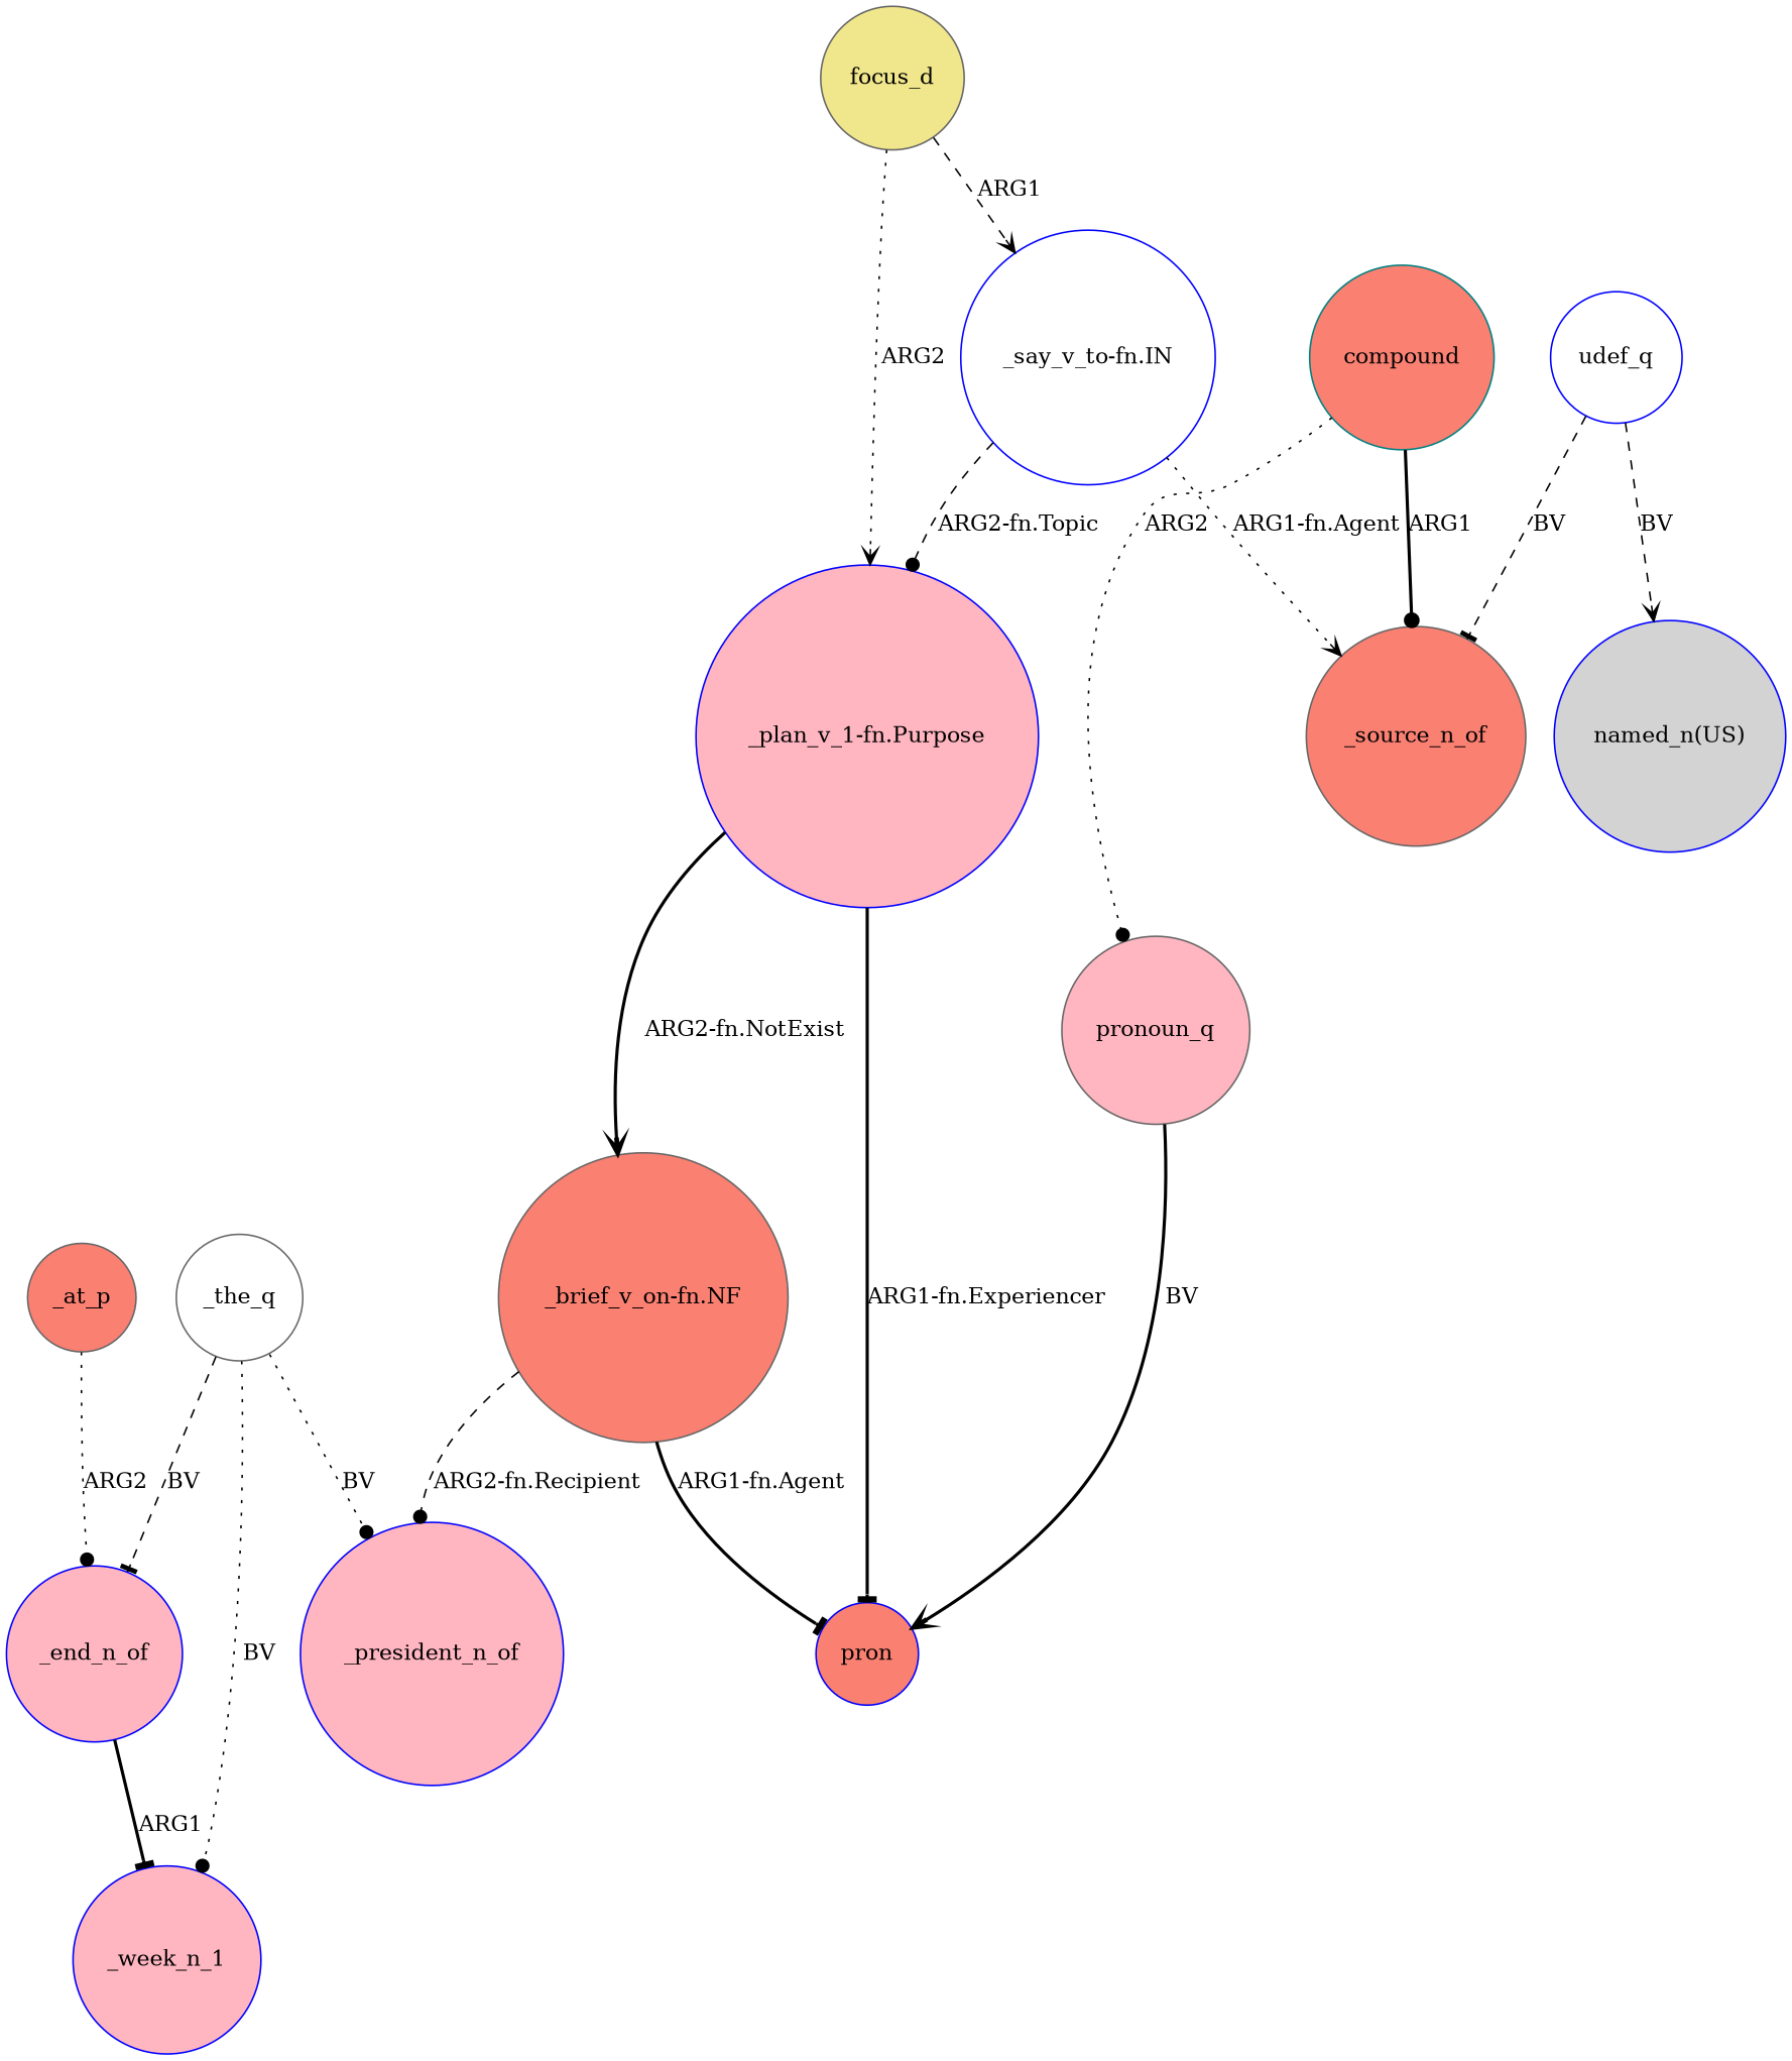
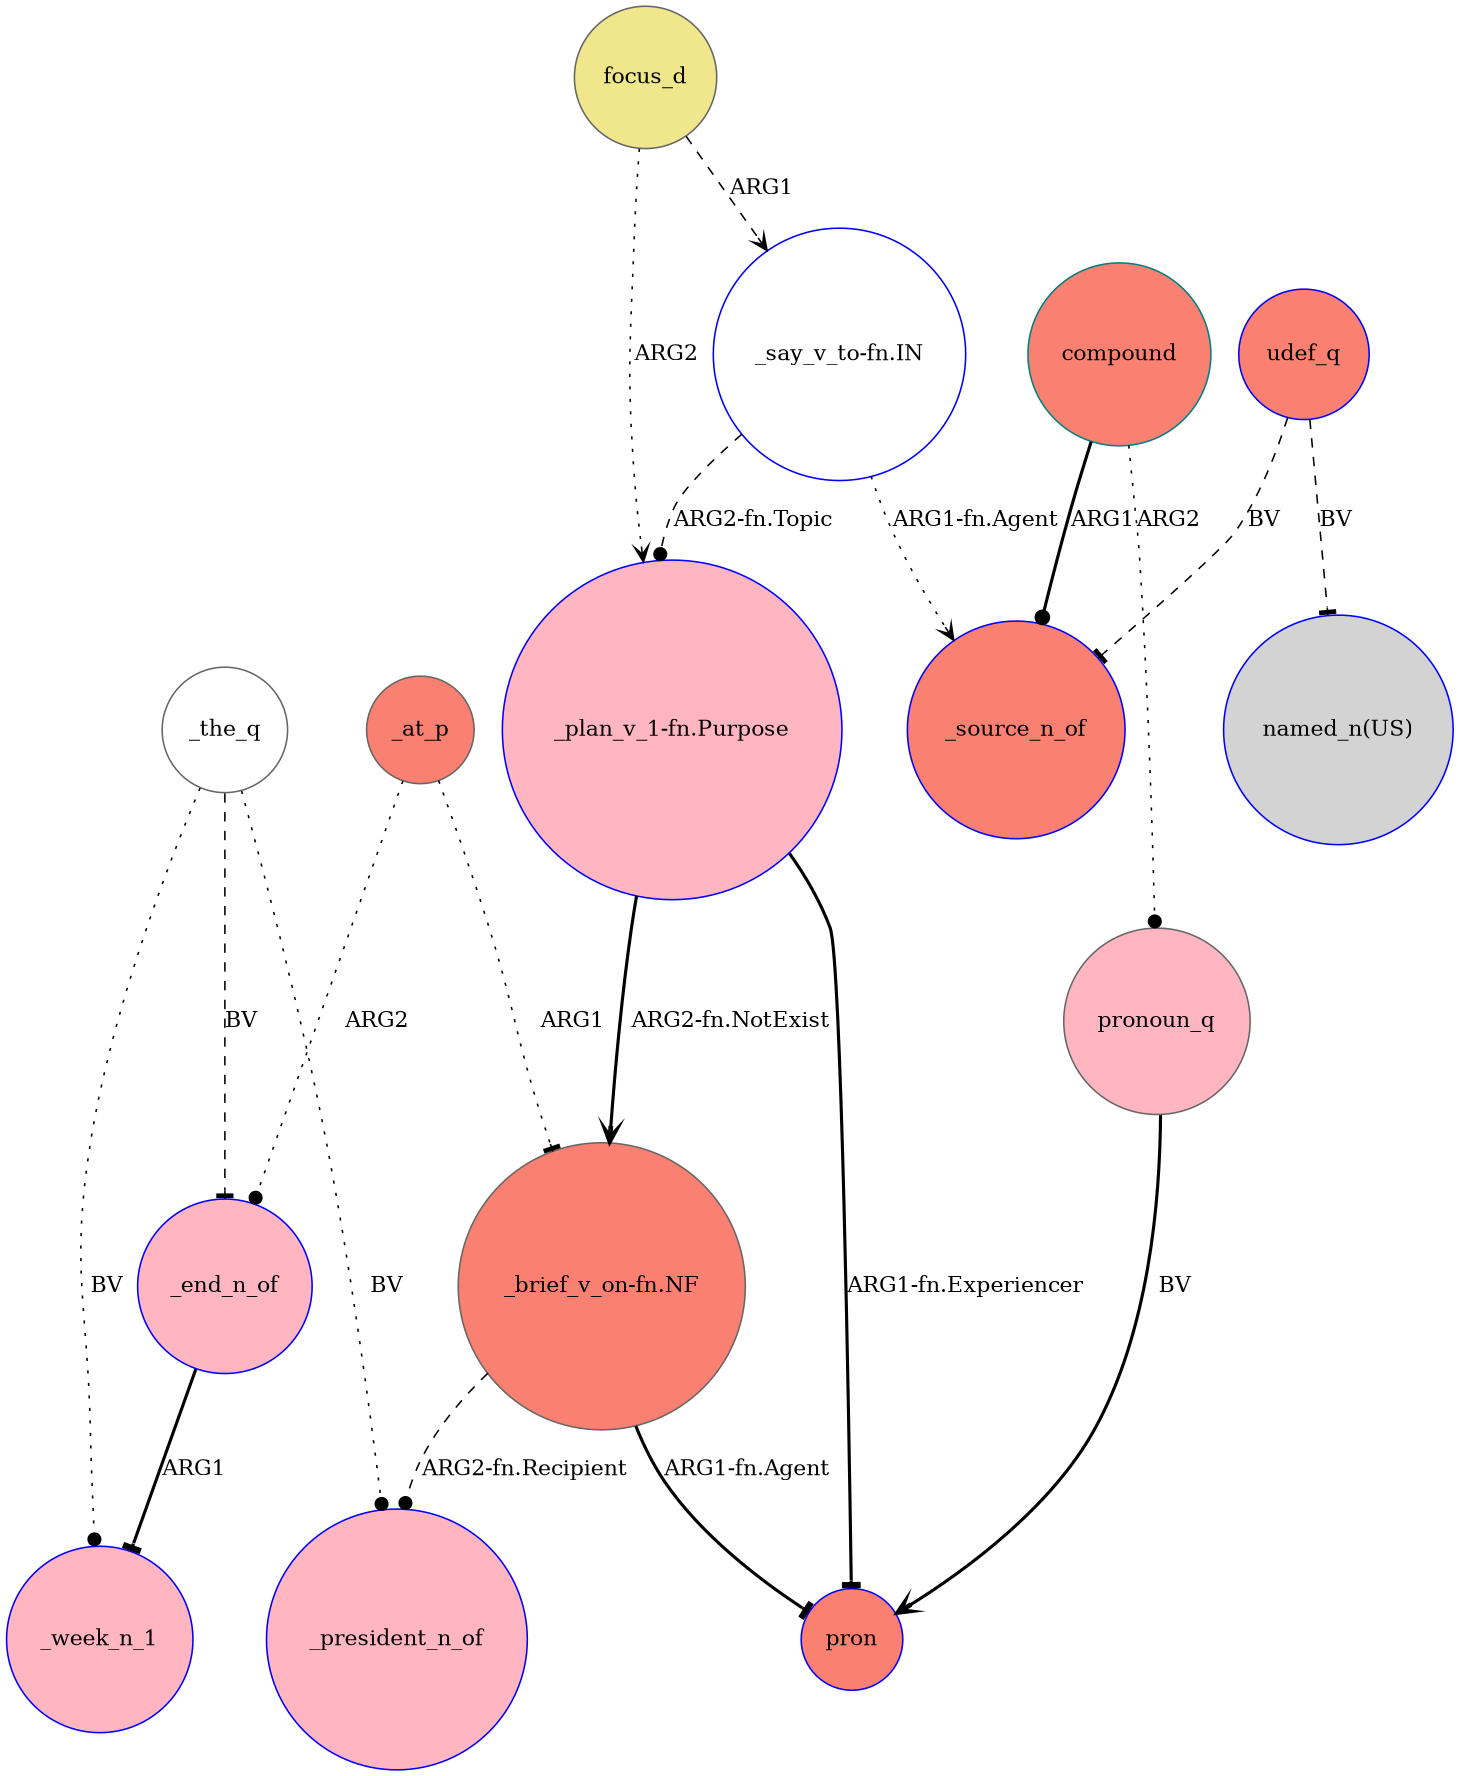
  digraph {
    node [color=blue fillcolor=salmon shape=circle style=filled]
    edge [arrowhead=tee style=dotted]
    _end_n_of [fillcolor=lightpink]
    _week_n_1 [fillcolor=lightpink]
    "named_n(US)" [fillcolor=lightgrey]
-   udef_q [fillcolor=white]
-   _source_n_of [color=gray40]
+   udef_q
+   _source_n_of
    compound [color=teal]
    pronoun_q [color=gray40 fillcolor=lightpink]
    "_brief_v_on-fn.NF" [color=gray40]
    _president_n_of [fillcolor=lightpink]
    pron
    _the_q [color=gray40 fillcolor=white]
    _at_p [color=gray40]
    "_say_v_to-fn.IN" [fillcolor=white]
    "_plan_v_1-fn.Purpose" [fillcolor=lightpink]
    focus_d [color=gray40 fillcolor=khaki]
    _end_n_of -> _week_n_1 [label=ARG1 style=bold]
-   udef_q -> "named_n(US)" [arrowhead=vee label=BV style=dashed]
+   udef_q -> "named_n(US)" [label=BV style=dashed]
    udef_q -> _source_n_of [label=BV style=dashed]
    compound -> _source_n_of [arrowhead=dot label=ARG1 style=bold]
    compound -> pronoun_q [arrowhead=dot label=ARG2]
    pronoun_q -> pron [arrowhead=vee label=BV style=bold]
    "_brief_v_on-fn.NF" -> _president_n_of [arrowhead=dot label="ARG2-fn.Recipient" style=dashed]
    "_brief_v_on-fn.NF" -> pron [label="ARG1-fn.Agent" style=bold]
    _the_q -> _end_n_of [label=BV style=dashed]
    _the_q -> _week_n_1 [arrowhead=dot label=BV]
    _the_q -> _president_n_of [arrowhead=dot label=BV]
    _at_p -> _end_n_of [arrowhead=dot label=ARG2]
+   _at_p -> "_brief_v_on-fn.NF" [label=ARG1]
    "_say_v_to-fn.IN" -> _source_n_of [arrowhead=vee label="ARG1-fn.Agent"]
    "_say_v_to-fn.IN" -> "_plan_v_1-fn.Purpose" [arrowhead=dot label="ARG2-fn.Topic" style=dashed]
    "_plan_v_1-fn.Purpose" -> "_brief_v_on-fn.NF" [arrowhead=vee label="ARG2-fn.NotExist" style=bold]
    "_plan_v_1-fn.Purpose" -> pron [label="ARG1-fn.Experiencer" style=bold]
    focus_d -> "_say_v_to-fn.IN" [arrowhead=vee label=ARG1 style=dashed]
    focus_d -> "_plan_v_1-fn.Purpose" [arrowhead=vee label=ARG2]
  }
